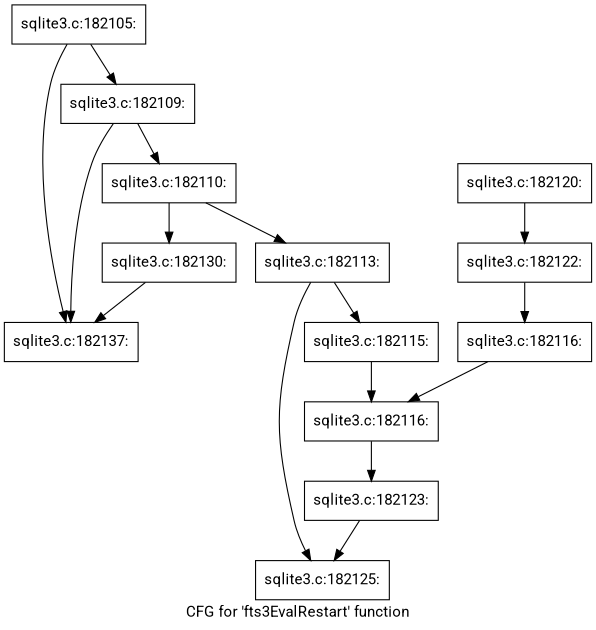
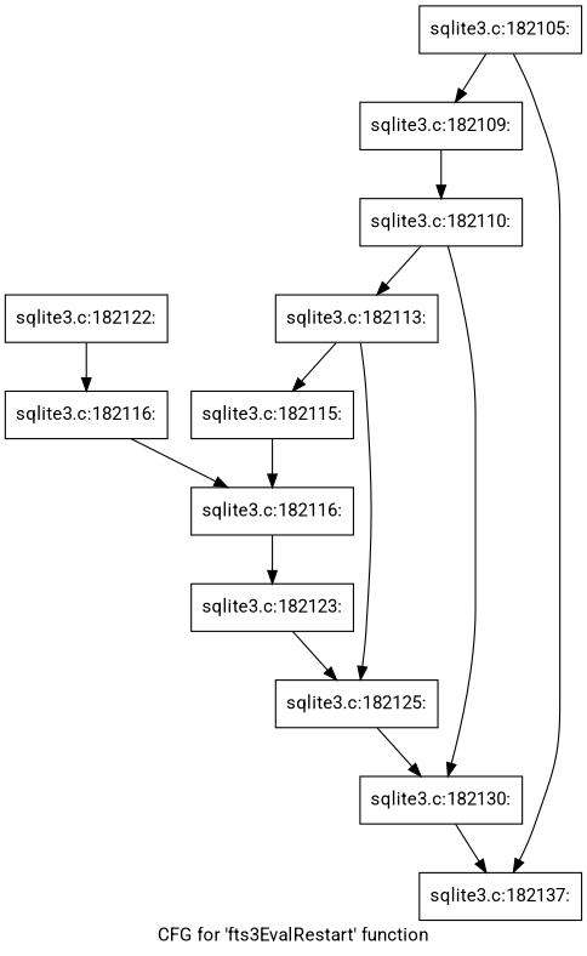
  digraph {
    fontname=Roboto
    label="CFG for 'fts3EvalRestart' function"
    node [fontname=Roboto shape=record]
    edge [fontname=Roboto]
    n1 [label="{sqlite3.c:182105:}"]
    n2 [label="{sqlite3.c:182109:}"]
    n3 [label="{sqlite3.c:182137:}"]
    n4 [label="{sqlite3.c:182110:}"]
    n5 [label="{sqlite3.c:182113:}"]
    n6 [label="{sqlite3.c:182130:}"]
    n7 [label="{sqlite3.c:182115:}"]
    n8 [label="{sqlite3.c:182125:}"]
    n9 [label="{sqlite3.c:182116:}"]
    n10 [label="{sqlite3.c:182123:}"]
-   n11 [label="{sqlite3.c:182120:}"]
    n12 [label="{sqlite3.c:182122:}"]
    n13 [label="{sqlite3.c:182116:}"]
    n1 -> n2
    n1 -> n3
-   n2 -> n3
    n2 -> n4
    n4 -> n5
    n4 -> n6
    n5 -> n7
    n5 -> n8
    n6 -> n3
    n7 -> n9
+   n8 -> n6
    n9 -> n10
    n10 -> n8
-   n11 -> n12
    n12 -> n13
    n13 -> n9
  }
